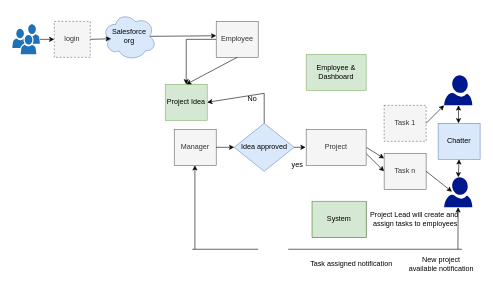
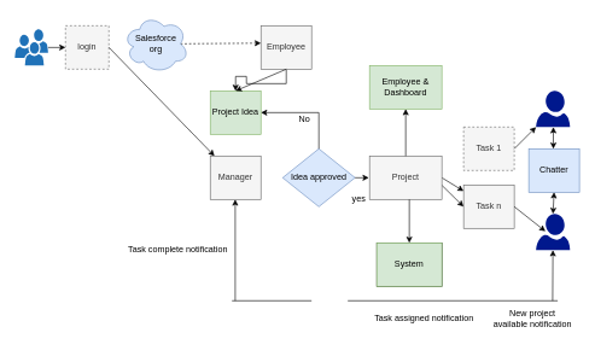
  <mxCell id="0" />
  <mxCell id="1" parent="0" />
- <mxCell id="2" value="Project Idea" style="rounded=0;whiteSpace=wrap;html=1;fillColor=#d5e8d4;strokeColor=#82b366;" parent="1" vertex="1"><mxGeometry x="275" y="140" width="70" height="60" as="geometry" /></mxCell>
+ <mxCell id="2" value="Project Idea" style="rounded=0;whiteSpace=wrap;html=1;fillColor=#d5e8d4;strokeColor=#82b366;" parent="1" vertex="1"><mxGeometry x="290" y="125" width="70" height="60" as="geometry" /></mxCell>
  <mxCell id="3" value="Idea approved" style="rhombus;whiteSpace=wrap;html=1;fillColor=#dae8fc;strokeColor=#6c8ebf;" parent="1" vertex="1"><mxGeometry x="390" y="205" width="100" height="80" as="geometry" /></mxCell>
- <mxCell id="4" value="" style="endArrow=classic;html=1;exitX=0.875;exitY=0.5;exitDx=0;exitDy=0;exitPerimeter=0;entryX=0;entryY=0.4;entryDx=0;entryDy=0;entryPerimeter=0;" parent="1" source="11" target="15" edge="1"><mxGeometry width="50" height="50" relative="1" as="geometry"><mxPoint x="230" y="155" as="sourcePoint" /><mxPoint x="290" y="58" as="targetPoint" /></mxGeometry></mxCell>
+ <mxCell id="4" value="" style="endArrow=classic;html=1;exitX=0.875;exitY=0.5;exitDx=0;exitDy=0;exitPerimeter=0;entryX=0;entryY=0.4;entryDx=0;entryDy=0;entryPerimeter=0;dashed=1;" parent="1" source="11" target="15" edge="1"><mxGeometry width="50" height="50" relative="1" as="geometry"><mxPoint x="230" y="155" as="sourcePoint" /><mxPoint x="290" y="58" as="targetPoint" /></mxGeometry></mxCell>
  <mxCell id="5" value="" style="endArrow=classic;html=1;exitX=1;exitY=0.5;exitDx=0;exitDy=0;" parent="1" source="16" target="18" edge="1"><mxGeometry width="50" height="50" relative="1" as="geometry"><mxPoint x="640" y="56.04" as="sourcePoint" /><mxPoint x="710" y="-10" as="targetPoint" /></mxGeometry></mxCell>
  <mxCell id="6" value="" style="endArrow=classic;html=1;entryX=0;entryY=0.5;entryDx=0;entryDy=0;exitX=0.992;exitY=0.65;exitDx=0;exitDy=0;exitPerimeter=0;" parent="1" target="18" edge="1"><mxGeometry width="50" height="50" relative="1" as="geometry"><mxPoint x="609.52" y="255" as="sourcePoint" /><mxPoint x="680.48" y="308" as="targetPoint" /></mxGeometry></mxCell>
  <mxCell id="7" value="" style="pointerEvents=1;shadow=0;dashed=0;html=1;strokeColor=none;labelPosition=center;verticalLabelPosition=bottom;verticalAlign=top;outlineConnect=0;align=center;shape=mxgraph.office.users.users;fillColor=#2072B8;" parent="1" vertex="1"><mxGeometry x="20" y="40" width="46" height="50" as="geometry" /></mxCell>
  <mxCell id="8" value="login" style="rounded=0;whiteSpace=wrap;html=1;fillColor=#f5f5f5;strokeColor=#666666;fontColor=#333333;dashed=1;" parent="1" vertex="1"><mxGeometry x="90" y="35" width="60" height="60" as="geometry" /></mxCell>
  <mxCell id="9" value="" style="endArrow=classic;html=1;entryX=0;entryY=0.5;entryDx=0;entryDy=0;" parent="1" source="7" target="8" edge="1"><mxGeometry width="50" height="50" relative="1" as="geometry"><mxPoint x="440" y="125" as="sourcePoint" /><mxPoint x="490" y="75" as="targetPoint" /></mxGeometry></mxCell>
  <mxCell id="10" value="" style="endArrow=classic;html=1;" parent="1" edge="1"><mxGeometry width="50" height="50" relative="1" as="geometry"><mxPoint x="490" y="245" as="sourcePoint" /><mxPoint x="509" y="245" as="targetPoint" /></mxGeometry></mxCell>
  <mxCell id="11" value="Salesforce&lt;br&gt;&amp;nbsp;org&amp;nbsp;" style="ellipse;shape=cloud;whiteSpace=wrap;html=1;fillColor=#dae8fc;strokeColor=#6c8ebf;" parent="1" vertex="1"><mxGeometry x="170" y="20" width="90" height="80" as="geometry" /></mxCell>
- <mxCell id="12" value="" style="endArrow=classic;html=1;exitX=1;exitY=0.5;exitDx=0;exitDy=0;entryX=0.16;entryY=0.55;entryDx=0;entryDy=0;entryPerimeter=0;" parent="1" source="8" target="11" edge="1"><mxGeometry width="50" height="50" relative="1" as="geometry"><mxPoint x="440" y="125" as="sourcePoint" /><mxPoint x="490" y="75" as="targetPoint" /></mxGeometry></mxCell>
+ <mxCell id="12" value="" style="endArrow=classic;html=1;exitX=1;exitY=0.5;exitDx=0;exitDy=0;" parent="1" source="8" target="13" edge="1"><mxGeometry width="50" height="50" relative="1" as="geometry"><mxPoint x="440" y="125" as="sourcePoint" /><mxPoint x="490" y="75" as="targetPoint" /></mxGeometry></mxCell>
  <mxCell id="13" value="Manager" style="rounded=0;whiteSpace=wrap;html=1;fillColor=#f5f5f5;strokeColor=#666666;fontColor=#333333;" parent="1" vertex="1"><mxGeometry x="290" y="215" width="70" height="60" as="geometry" /></mxCell>
  <mxCell id="14" value="" style="edgeStyle=orthogonalEdgeStyle;rounded=0;orthogonalLoop=1;jettySize=auto;html=1;" parent="1" source="15" target="2" edge="1"><mxGeometry relative="1" as="geometry" /></mxCell>
  <mxCell id="15" value="Employee" style="rounded=0;whiteSpace=wrap;html=1;fillColor=#f5f5f5;strokeColor=#666666;fontColor=#333333;" parent="1" vertex="1"><mxGeometry x="360" y="35" width="70" height="60" as="geometry" /></mxCell>
  <mxCell id="16" value="Project" style="rounded=0;whiteSpace=wrap;html=1;fillColor=#f5f5f5;strokeColor=#666666;fontColor=#333333;" parent="1" vertex="1"><mxGeometry x="510" y="215" width="100" height="60" as="geometry" /></mxCell>
  <mxCell id="17" value="Task 1" style="rounded=0;whiteSpace=wrap;html=1;fillColor=#f5f5f5;strokeColor=#666666;fontColor=#333333;dashed=1;" parent="1" vertex="1"><mxGeometry x="640" y="175" width="70" height="60" as="geometry" /></mxCell>
  <mxCell id="18" value="Task n" style="rounded=0;whiteSpace=wrap;html=1;fillColor=#f5f5f5;strokeColor=#666666;fontColor=#333333;" parent="1" vertex="1"><mxGeometry x="640" y="255" width="70" height="60" as="geometry" /></mxCell>
  <mxCell id="19" value="" style="endArrow=classic;html=1;exitX=0.5;exitY=1;exitDx=0;exitDy=0;entryX=0.5;entryY=0;entryDx=0;entryDy=0;" parent="1" source="15" target="2" edge="1"><mxGeometry width="50" height="50" relative="1" as="geometry"><mxPoint x="390" y="225" as="sourcePoint" /><mxPoint x="440" y="175" as="targetPoint" /></mxGeometry></mxCell>
- <mxCell id="20" value="" style="endArrow=classic;html=1;exitX=1;exitY=0.5;exitDx=0;exitDy=0;entryX=0;entryY=0.5;entryDx=0;entryDy=0;" parent="1" source="13" target="3" edge="1"><mxGeometry width="50" height="50" relative="1" as="geometry"><mxPoint x="390" y="225" as="sourcePoint" /><mxPoint x="440" y="175" as="targetPoint" /></mxGeometry></mxCell>
  <mxCell id="21" value="yes" style="text;html=1;align=center;verticalAlign=middle;resizable=0;points=[];autosize=1;" parent="1" vertex="1"><mxGeometry x="480" y="265" width="30" height="20" as="geometry" /></mxCell>
  <mxCell id="22" value="File System" style="rounded=0;whiteSpace=wrap;html=1;" parent="1" vertex="1"><mxGeometry x="520" y="335" width="90" height="60" as="geometry" /></mxCell>
  <mxCell id="23" value="System" style="rounded=0;whiteSpace=wrap;html=1;fillColor=#d5e8d4;strokeColor=#82b366;" parent="1" vertex="1"><mxGeometry x="520" y="335" width="90" height="60" as="geometry" /></mxCell>
- <mxCell id="25" value="Project Lead will create and&lt;br&gt;&amp;nbsp;assign tasks to employees" style="text;html=1;align=center;verticalAlign=middle;resizable=0;points=[];autosize=1;" parent="1" vertex="1"><mxGeometry x="610" y="350" width="160" height="30" as="geometry" /></mxCell>
+ <mxCell id="24" value="" style="endArrow=classic;html=1;entryX=0.5;entryY=0;entryDx=0;entryDy=0;exitX=0.55;exitY=1;exitDx=0;exitDy=0;exitPerimeter=0;" parent="1" source="16" target="23" edge="1"><mxGeometry width="50" height="50" relative="1" as="geometry"><mxPoint x="560" y="275" as="sourcePoint" /><mxPoint x="390" y="175" as="targetPoint" /></mxGeometry></mxCell>
  <mxCell id="26" value="" style="aspect=fixed;pointerEvents=1;shadow=0;dashed=0;html=1;strokeColor=none;labelPosition=center;verticalLabelPosition=bottom;verticalAlign=top;align=center;fillColor=#00188D;shape=mxgraph.azure.user" parent="1" vertex="1"><mxGeometry x="740" y="125" width="47" height="50" as="geometry" /></mxCell>
  <mxCell id="27" value="" style="aspect=fixed;pointerEvents=1;shadow=0;dashed=0;html=1;strokeColor=none;labelPosition=center;verticalLabelPosition=bottom;verticalAlign=top;align=center;fillColor=#00188D;shape=mxgraph.azure.user" parent="1" vertex="1"><mxGeometry x="740" y="295" width="47" height="50" as="geometry" /></mxCell>
  <mxCell id="28" value="" style="endArrow=classic;html=1;entryX=0.277;entryY=0.48;entryDx=0;entryDy=0;entryPerimeter=0;exitX=1;exitY=0.5;exitDx=0;exitDy=0;" parent="1" source="18" target="27" edge="1"><mxGeometry width="50" height="50" relative="1" as="geometry"><mxPoint x="340" y="225" as="sourcePoint" /><mxPoint x="390" y="175" as="targetPoint" /></mxGeometry></mxCell>
  <mxCell id="29" value="" style="endArrow=classic;html=1;entryX=0;entryY=1;entryDx=0;entryDy=0;entryPerimeter=0;exitX=1;exitY=0.5;exitDx=0;exitDy=0;" parent="1" source="17" target="26" edge="1"><mxGeometry width="50" height="50" relative="1" as="geometry"><mxPoint x="340" y="225" as="sourcePoint" /><mxPoint x="390" y="175" as="targetPoint" /></mxGeometry></mxCell>
  <mxCell id="30" value="Chatter" style="rounded=0;whiteSpace=wrap;html=1;fillColor=#dae8fc;strokeColor=#6c8ebf;" parent="1" vertex="1"><mxGeometry x="730" y="205" width="70" height="60" as="geometry" /></mxCell>
  <mxCell id="31" value="" style="endArrow=classic;startArrow=classic;html=1;exitX=0.5;exitY=0;exitDx=0;exitDy=0;exitPerimeter=0;entryX=0.5;entryY=1;entryDx=0;entryDy=0;" parent="1" source="27" target="30" edge="1"><mxGeometry width="50" height="50" relative="1" as="geometry"><mxPoint x="520" y="225" as="sourcePoint" /><mxPoint x="570" y="175" as="targetPoint" /></mxGeometry></mxCell>
  <mxCell id="32" value="" style="endArrow=classic;startArrow=classic;html=1;" parent="1" edge="1"><mxGeometry width="50" height="50" relative="1" as="geometry"><mxPoint x="764" y="205" as="sourcePoint" /><mxPoint x="764" y="175" as="targetPoint" /></mxGeometry></mxCell>
  <mxCell id="33" value="Employee &amp;amp;&lt;br&gt;Dashboard" style="rounded=0;whiteSpace=wrap;html=1;fillColor=#d5e8d4;strokeColor=#82b366;" parent="1" vertex="1"><mxGeometry x="510" y="90" width="100" height="60" as="geometry" /></mxCell>
+ <mxCell id="34" value="" style="endArrow=classic;html=1;exitX=0.5;exitY=0;exitDx=0;exitDy=0;entryX=0.5;entryY=1;entryDx=0;entryDy=0;" parent="1" source="16" target="33" edge="1"><mxGeometry width="50" height="50" relative="1" as="geometry"><mxPoint x="410" y="225" as="sourcePoint" /><mxPoint x="460" y="175" as="targetPoint" /></mxGeometry></mxCell>
  <mxCell id="35" value="" style="endArrow=classic;html=1;entryX=1;entryY=0.5;entryDx=0;entryDy=0;" parent="1" target="2" edge="1"><mxGeometry width="50" height="50" relative="1" as="geometry"><mxPoint x="440" y="155" as="sourcePoint" /><mxPoint x="460" y="175" as="targetPoint" /></mxGeometry></mxCell>
  <mxCell id="36" value="" style="endArrow=none;html=1;exitX=0.5;exitY=0;exitDx=0;exitDy=0;" parent="1" source="3" edge="1"><mxGeometry width="50" height="50" relative="1" as="geometry"><mxPoint x="410" y="225" as="sourcePoint" /><mxPoint x="440" y="155" as="targetPoint" /></mxGeometry></mxCell>
  <mxCell id="37" value="No" style="text;html=1;align=center;verticalAlign=middle;resizable=0;points=[];autosize=1;" parent="1" vertex="1"><mxGeometry x="405" y="155" width="30" height="20" as="geometry" /></mxCell>
  <mxCell id="38" value="" style="endArrow=classic;html=1;" parent="1" edge="1"><mxGeometry width="50" height="50" relative="1" as="geometry"><mxPoint x="324.5" y="415" as="sourcePoint" /><mxPoint x="324.5" y="275" as="targetPoint" /></mxGeometry></mxCell>
  <mxCell id="39" value="" style="endArrow=none;html=1;" parent="1" edge="1"><mxGeometry width="50" height="50" relative="1" as="geometry"><mxPoint x="480" y="415" as="sourcePoint" /><mxPoint x="770" y="415" as="targetPoint" /></mxGeometry></mxCell>
  <mxCell id="40" value="" style="endArrow=none;html=1;" parent="1" edge="1"><mxGeometry width="50" height="50" relative="1" as="geometry"><mxPoint x="320" y="415" as="sourcePoint" /><mxPoint x="430" y="415" as="targetPoint" /></mxGeometry></mxCell>
  <mxCell id="41" value="" style="endArrow=classic;html=1;" parent="1" target="27" edge="1"><mxGeometry width="50" height="50" relative="1" as="geometry"><mxPoint x="763" y="415" as="sourcePoint" /><mxPoint x="460" y="255" as="targetPoint" /></mxGeometry></mxCell>
  <mxCell id="42" value="" style="shape=image;html=1;verticalAlign=top;verticalLabelPosition=bottom;labelBackgroundColor=#ffffff;imageAspect=0;aspect=fixed;image=https://cdn1.iconfinder.com/data/icons/twitter-ui-colored/48/JD-24-128.png" parent="1" vertex="1"><mxGeometry x="400" y="350" width="128" height="128" as="geometry" /></mxCell>
+ <mxCell id="43" value="Task complete notification" style="text;html=1;align=center;verticalAlign=middle;resizable=0;points=[];autosize=1;" parent="1" vertex="1"><mxGeometry x="170" y="335" width="150" height="20" as="geometry" /></mxCell>
  <mxCell id="44" value="Task assigned notification" style="text;html=1;align=center;verticalAlign=middle;resizable=0;points=[];autosize=1;" parent="1" vertex="1"><mxGeometry x="510" y="430" width="150" height="20" as="geometry" /></mxCell>
  <mxCell id="45" value="New project&lt;br&gt;&amp;nbsp;available notification&amp;nbsp;" style="text;html=1;align=center;verticalAlign=middle;resizable=0;points=[];autosize=1;" parent="1" vertex="1"><mxGeometry x="670" y="425" width="130" height="30" as="geometry" /></mxCell>
